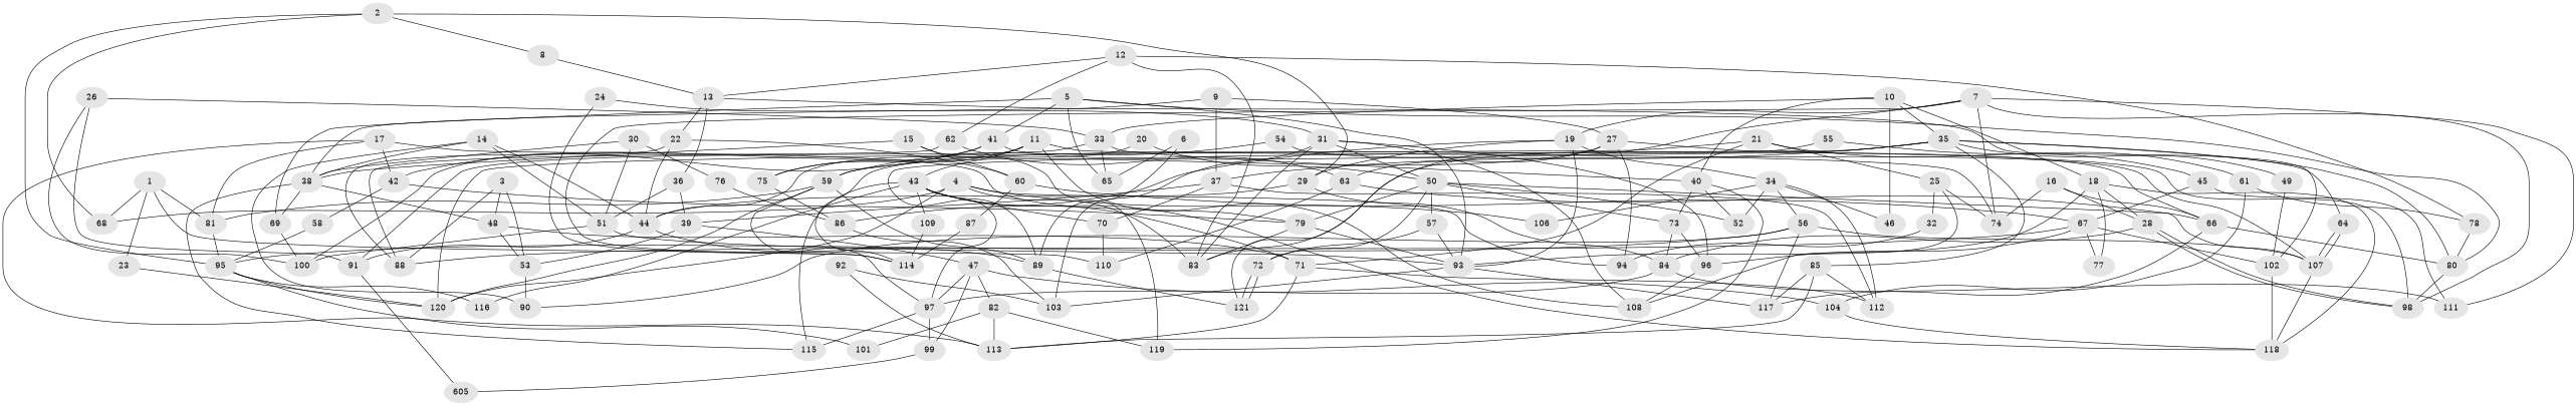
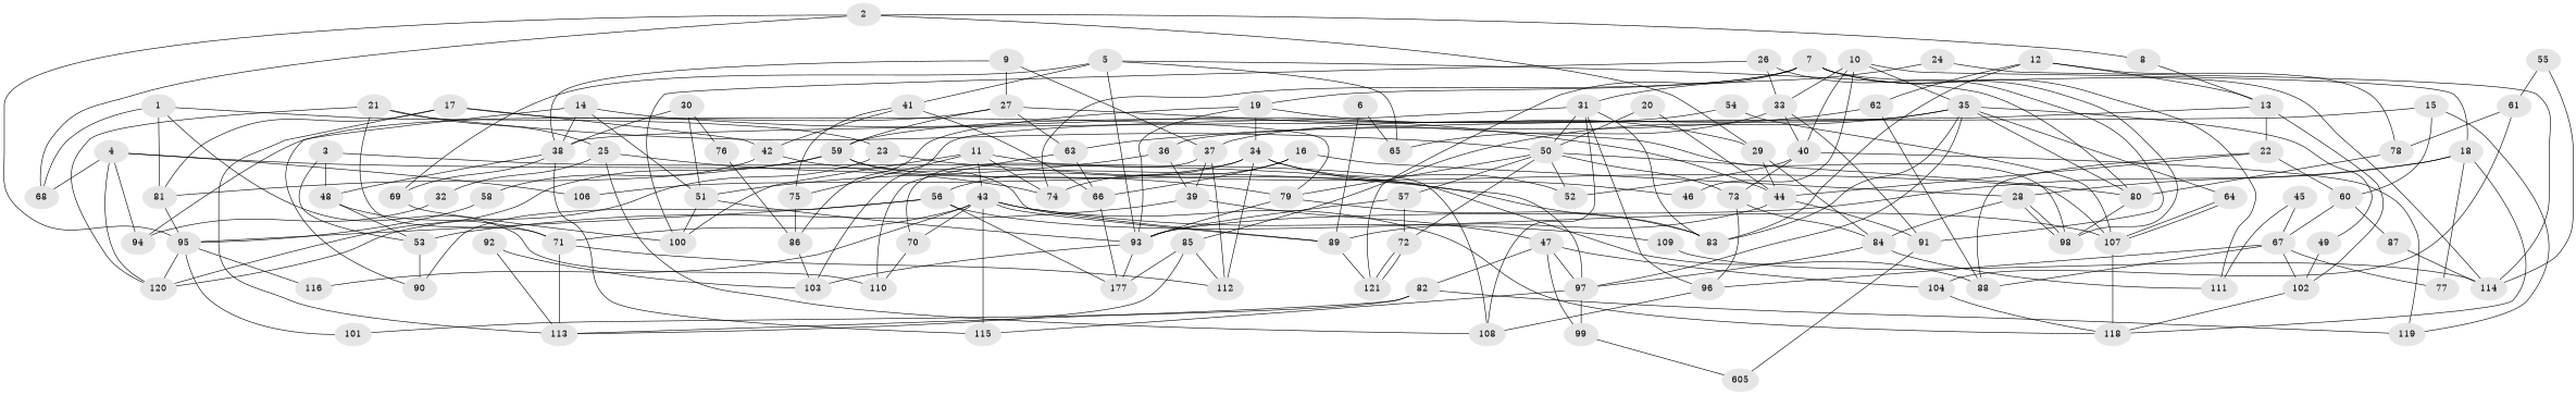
  graph {
    node [color=gray90 style=filled]
    1
    23
    68
    81
    110
    120
    80
    95
    2
    8
    29
    13
    44
    84
    116
    101
    3
    48
    53
    88
    71
    90
    4
    83
    94
    106
    5
    41
    65
    69
    93
    75
    66
    42
    100
    98
    103
-   117
+   117 [label=177]
    6
    89
    121
    7
    19
    74
    111
    114
    34
    86
    22
    36
    102
    9
    27
    37
    38
    59
    63
    112
    39
    70
    115
    10
    18
    33
    35
    40
    46
    28
    77
    118
    91
    49
    64
    85
    97
    119
    52
    73
    11
    43
    108
    109
    12
    62
    78
    60
    51
    14
    15
    67
    87
    16
    17
    79
    113
    58
    56
    20
    50
    57
    72
    107
    21
    25
    45
    32
    24
    31
    96
    26
    n111 [label=605]
    30
    76
    99
    47
    82
    104
    54
    55
    61
    92
    1 -- 23
    1 -- 68
    1 -- 81
    1 -- 110
    23 -- 120
-   66 -- 80
+   23 -- 80
    81 -- 95
    80 -- 98
    95 -- 120
    95 -- 116
    95 -- 101
    2 -- 68
    2 -- 95
    2 -- 8
    2 -- 29
    8 -- 13
    29 -- 44
    29 -- 84
    13 -- 22
    13 -- 36
    13 -- 102
    44 -- 89
    44 -- 91
    84 -- 111
    84 -- 97
    3 -- 48
    3 -- 53
    3 -- 88
    48 -- 53
    48 -- 71
    53 -- 90
    71 -- 112
    71 -- 113
    4 -- 68
    4 -- 120
    4 -- 83
    4 -- 94
    4 -- 106
    5 -- 80
    5 -- 41
    5 -- 65
    5 -- 69
    5 -- 93
    41 -- 75
    41 -- 66
    41 -- 42
    69 -- 100
    93 -- 103
    93 -- 117
    75 -- 86
    66 -- 117
    42 -- 79
    42 -- 58
    6 -- 65
    6 -- 89
    89 -- 121
    7 -- 98
    7 -- 121
    7 -- 19
    7 -- 74
    7 -- 111
    7 -- 114
    19 -- 29
    19 -- 93
    19 -- 34
    19 -- 86
    34 -- 106
    34 -- 112
    34 -- 46
    34 -- 52
    34 -- 56
    86 -- 103
    22 -- 44
    22 -- 88
    22 -- 60
    36 -- 39
    36 -- 51
    102 -- 118
    9 -- 27
    9 -- 37
    9 -- 38
    27 -- 94
    27 -- 98
    27 -- 59
    27 -- 63
    37 -- 112
    37 -- 39
    37 -- 70
    38 -- 48
    38 -- 69
    38 -- 115
    59 -- 81
    59 -- 120
    59 -- 89
    59 -- 97
    63 -- 110
    63 -- 66
    39 -- 53
    39 -- 47
    70 -- 110
    10 -- 18
    10 -- 33
    10 -- 35
    10 -- 40
    10 -- 46
    18 -- 93
    18 -- 28
    18 -- 77
    18 -- 118
    33 -- 65
    33 -- 40
    33 -- 91
    35 -- 80
    35 -- 83
    35 -- 37
    35 -- 49
    35 -- 64
    35 -- 85
    35 -- 97
    40 -- 119
    40 -- 52
    40 -- 73
    28 -- 84
    28 -- 98
    28 -- 98
    91 -- n111
    49 -- 102
    64 -- 107
    64 -- 107
    85 -- 117
    85 -- 112
    85 -- 113
    97 -- 115
    97 -- 99
    73 -- 84
    73 -- 96
    11 -- 75
    11 -- 100
    11 -- 74
    11 -- 43
    11 -- 108
    43 -- 116
    43 -- 71
    43 -- 89
    43 -- 70
    43 -- 115
    43 -- 118
    43 -- 109
    109 -- 114
    12 -- 13
    12 -- 83
    12 -- 62
    12 -- 78
    62 -- 88
    62 -- 63
    78 -- 80
    60 -- 67
    60 -- 87
    51 -- 93
    51 -- 100
    14 -- 44
    14 -- 90
    14 -- 38
    14 -- 51
    15 -- 38
    15 -- 119
    15 -- 60
    67 -- 88
    67 -- 102
    67 -- 77
    67 -- 96
    87 -- 114
    16 -- 66
    16 -- 74
    16 -- 28
    17 -- 81
    17 -- 42
    17 -- 79
    17 -- 113
    79 -- 83
    79 -- 93
    58 -- 95
    56 -- 95
    56 -- 90
    56 -- 117
    56 -- 107
    20 -- 44
    20 -- 50
    50 -- 52
    50 -- 73
    50 -- 79
    50 -- 57
    50 -- 72
    50 -- 107
    57 -- 93
    57 -- 72
    72 -- 121
    72 -- 121
    107 -- 118
    21 -- 120
    21 -- 71
    21 -- 25
-   21 -- 45
+   21 -- 50
    25 -- 74
    25 -- 108
    25 -- 32
    45 -- 111
    45 -- 67
    32 -- 94
    24 -- 114
    24 -- 31
    31 -- 83
    31 -- 103
    31 -- 108
    31 -- 50
    31 -- 96
    96 -- 108
    26 -- 100
    26 -- 33
    26 -- 91
    30 -- 38
    30 -- 51
    30 -- 76
    76 -- 86
    99 -- n111
    47 -- 97
    47 -- 99
    47 -- 82
    47 -- 104
    82 -- 101
    82 -- 119
    82 -- 113
    104 -- 118
    54 -- 59
    54 -- 107
    55 -- 114
    55 -- 61
    61 -- 78
    61 -- 104
    92 -- 103
    92 -- 113
  }
